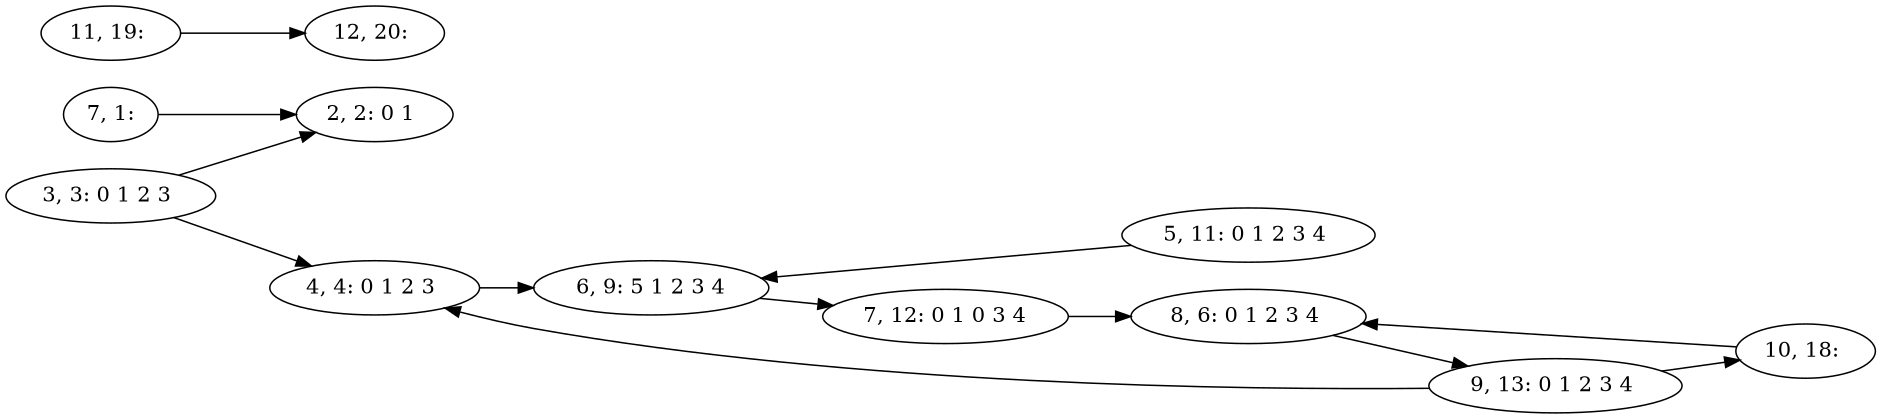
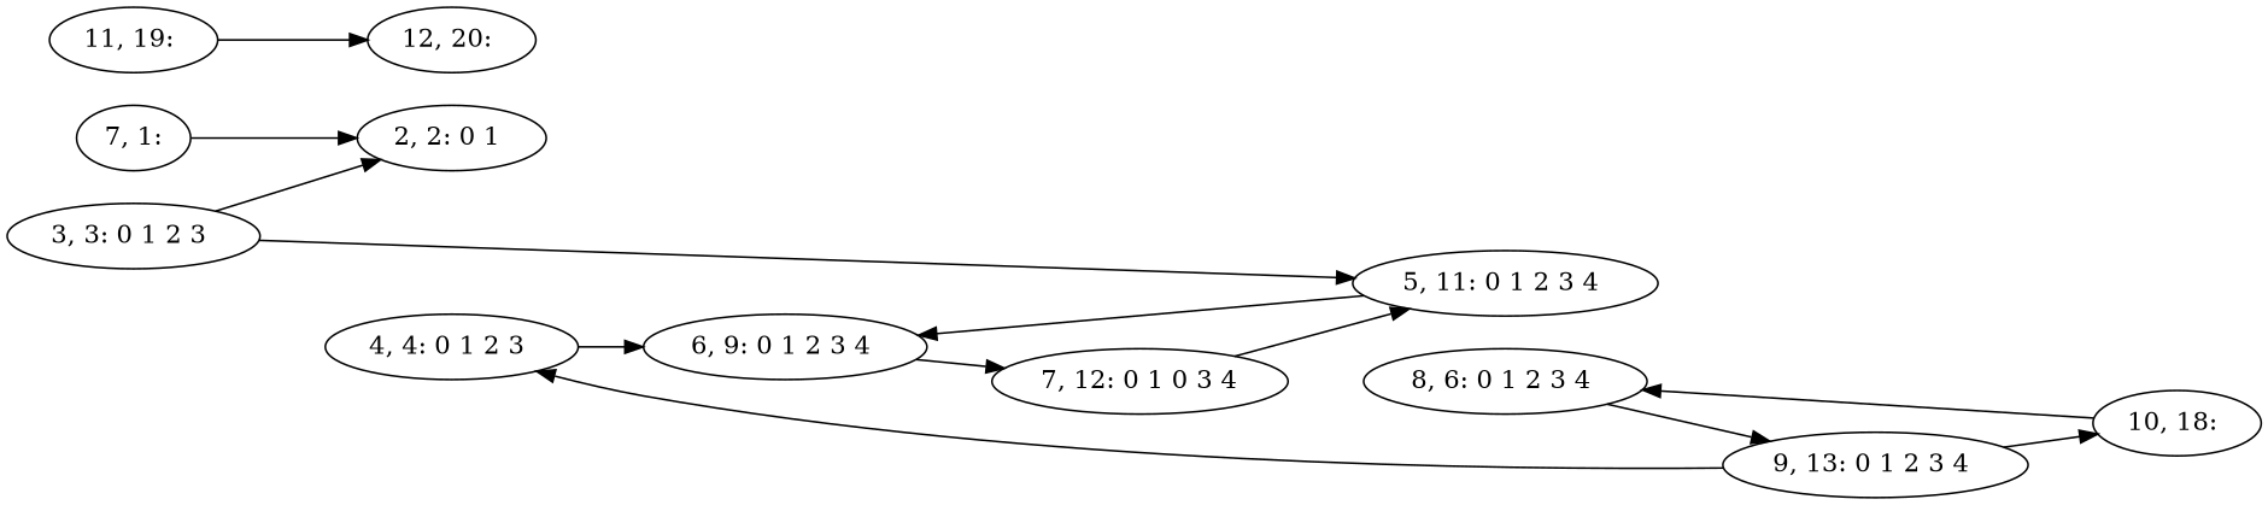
  digraph {
    rankdir=LR
    n1 [label="7, 1:"]
    n2 [label="2, 2: 0 1 "]
    n3 [label="3, 3: 0 1 2 3 "]
    n4 [label="4, 4: 0 1 2 3 "]
-   n5 [label="6, 9: 5 1 2 3 4"]
+   n5 [label="6, 9: 0 1 2 3 4 "]
    n6 [label="5, 11: 0 1 2 3 4 "]
    n7 [label="7, 12: 0 1 0 3 4"]
    n8 [label="8, 6: 0 1 2 3 4 "]
    n9 [label="9, 13: 0 1 2 3 4 "]
    n10 [label="10, 18: "]
    n11 [label="11, 19: "]
    n12 [label="12, 20: "]
    n1 -> n2
    n3 -> n2
-   n3 -> n4
+   n3 -> n6
    n4 -> n5
    n5 -> n7
    n6 -> n5
-   n7 -> n8
+   n7 -> n6
    n8 -> n9
    n9 -> n4
    n9 -> n10
    n10 -> n8
    n11 -> n12
  }
